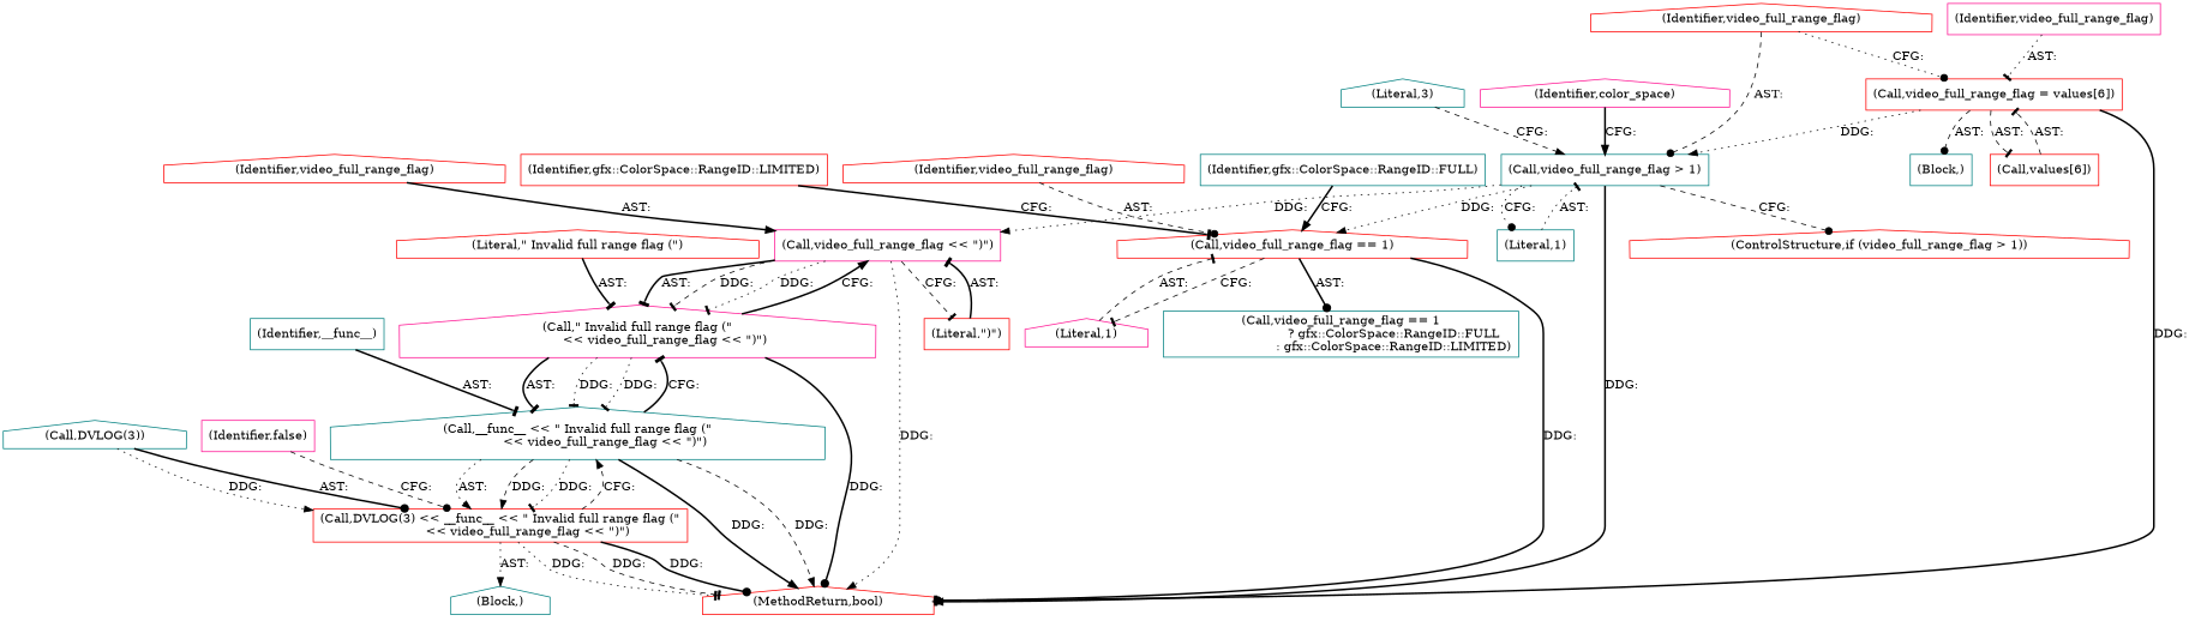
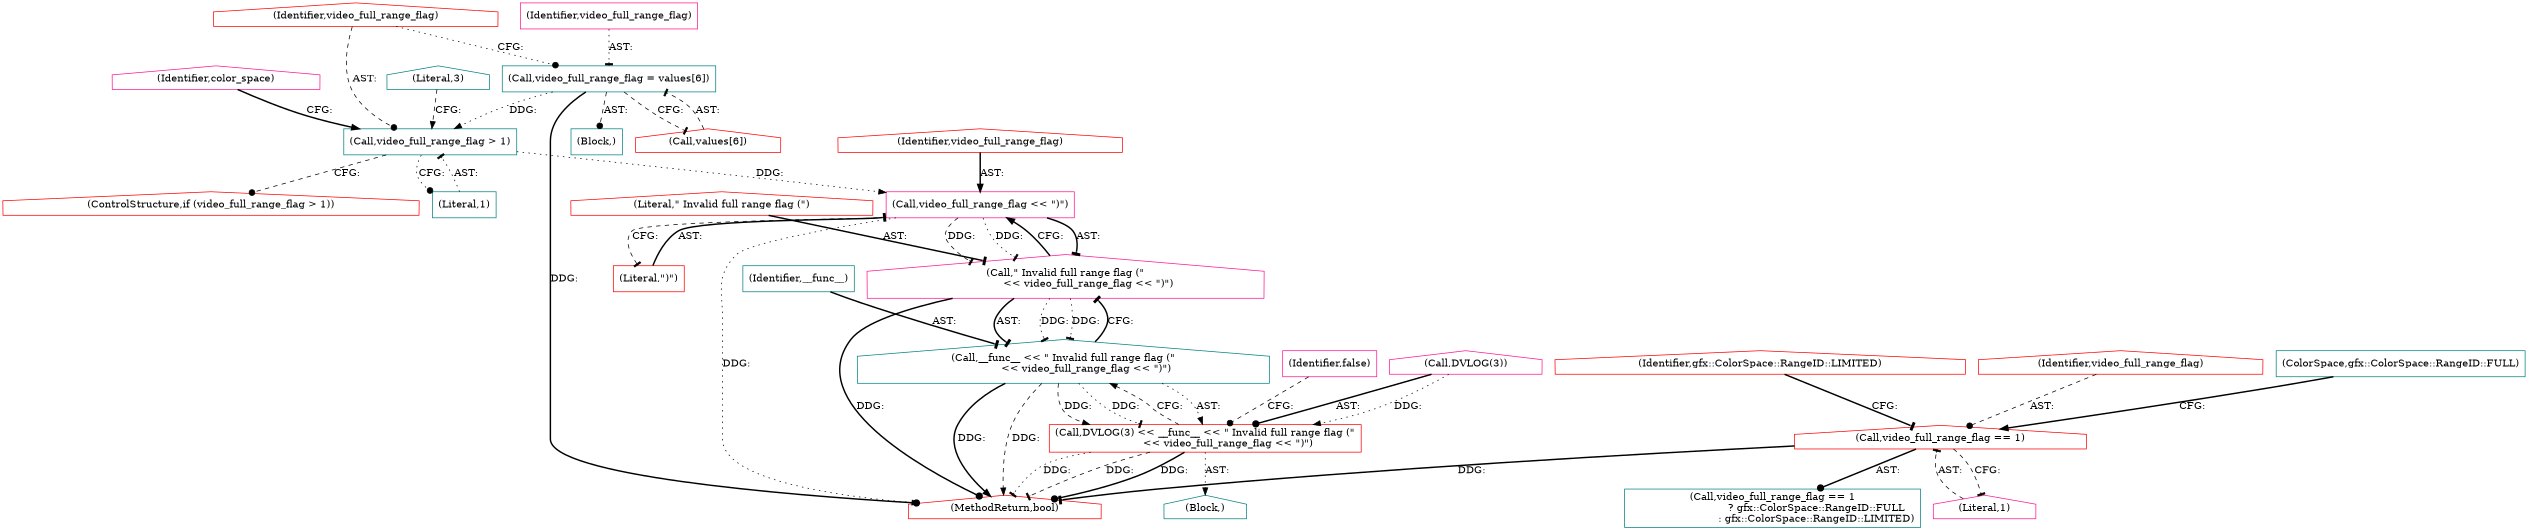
  digraph {
    node [color=red shape=house]
    edge [arrowhead=tee style=bold]
-   n1 [label="(Call,video_full_range_flag = values[6])" shape=box]
+   n1 [color=teal label="(Call,video_full_range_flag = values[6])" shape=box]
    n2 [color=teal label="(Call,video_full_range_flag > 1)" shape=box]
    n3 [color=teal label="(Block,)" shape=box]
-   n4 [label="(Call,values[6])" shape=box]
+   n4 [label="(Call,values[6])"]
    n5 [label="(MethodReturn,bool)"]
    n6 [color=deeppink label="(Call,video_full_range_flag << \")\")" shape=box]
    n7 [label="(Call,video_full_range_flag == 1)"]
    n8 [label="(ControlStructure,if (video_full_range_flag > 1))"]
    n9 [color=teal label="(Literal,1)" shape=box]
    n10 [color=deeppink label="(Call,\" Invalid full range flag (\"\n              << video_full_range_flag << \")\")"]
    n11 [label="(Literal,\")\")" shape=box]
    n12 [color=deeppink label="(Literal,1)"]
    n13 [color=teal label="(Call,video_full_range_flag == 1\n                           ? gfx::ColorSpace::RangeID::FULL\n                           : gfx::ColorSpace::RangeID::LIMITED)" shape=box]
    n14 [color=teal label="(Call,__func__ << \" Invalid full range flag (\"\n              << video_full_range_flag << \")\")"]
    n15 [label="(Call,DVLOG(3) << __func__ << \" Invalid full range flag (\"\n              << video_full_range_flag << \")\")" shape=box]
    n16 [color=teal label="(Block,)"]
-   n17 [label="(Identifier,gfx::ColorSpace::RangeID::LIMITED)" shape=box]
+   n17 [label="(Identifier,gfx::ColorSpace::RangeID::LIMITED)"]
    n18 [color=deeppink label="(Identifier,video_full_range_flag)" shape=box]
    n19 [color=teal label="(Identifier,__func__)" shape=box]
    n20 [label="(Identifier,video_full_range_flag)"]
    n21 [color=teal label="(Literal,3)"]
    n22 [color=deeppink label="(Identifier,color_space)"]
    n23 [label="(Identifier,video_full_range_flag)"]
    n24 [label="(Literal,\" Invalid full range flag (\")"]
    n25 [label="(Identifier,video_full_range_flag)"]
    n26 [color=deeppink label="(Identifier,false)" shape=box]
-   n27 [color=teal label="(Identifier,gfx::ColorSpace::RangeID::FULL)" shape=box]
-   n28 [color=teal label="(Call,DVLOG(3))"]
+   n27 [color=teal label="(ColorSpace,gfx::ColorSpace::RangeID::FULL)" shape=box]
+   n28 [color=deeppink label="(Call,DVLOG(3))"]
    n1 -> n2 [arrowhead=normal label="DDG: " style=dotted]
    n1 -> n3 [arrowhead=dot label="AST: " style=dashed]
-   n1 -> n4 [label="AST: " style=dashed]
+   n1 -> n4 [label="CFG: " style=dashed]
    n1 -> n5 [arrowhead=dot label="DDG: "]
-   n2 -> n5 [arrowhead=normal label="DDG: "]
    n2 -> n6 [arrowhead=normal label="DDG: " style=dotted]
-   n2 -> n7 [arrowhead=normal label="DDG: " style=dotted]
    n2 -> n8 [arrowhead=dot label="CFG: " style=dashed]
    n2 -> n9 [arrowhead=dot label="CFG: " style=dotted]
    n4 -> n1 [label="AST: " style=dashed]
    n6 -> n5 [arrowhead=normal label="DDG: " style=dotted]
    n6 -> n10 [label="AST: "]
    n6 -> n10 [label="DDG: " style=dashed]
    n6 -> n10 [label="DDG: " style=dotted]
    n6 -> n11 [label="CFG: " style=dashed]
    n7 -> n5 [label="DDG: "]
    n7 -> n12 [label="CFG: " style=dashed]
    n7 -> n13 [arrowhead=dot label="AST: "]
    n9 -> n2 [label="AST: " style=dotted]
    n10 -> n5 [arrowhead=dot label="DDG: "]
    n10 -> n6 [arrowhead=normal label="CFG: "]
    n10 -> n14 [label="AST: "]
    n10 -> n14 [label="DDG: " style=dotted]
    n10 -> n14 [label="DDG: " style=dotted]
    n11 -> n6 [label="AST: "]
    n12 -> n7 [label="AST: " style=dashed]
    n14 -> n5 [arrowhead=normal label="DDG: "]
    n14 -> n5 [arrowhead=normal label="DDG: " style=dashed]
    n14 -> n10 [label="CFG: "]
    n14 -> n15 [arrowhead=normal label="AST: " style=dotted]
    n14 -> n15 [arrowhead=normal label="DDG: " style=dashed]
    n14 -> n15 [label="DDG: " style=dotted]
    n15 -> n5 [label="DDG: " style=dashed]
    n15 -> n5 [arrowhead=dot label="DDG: "]
    n15 -> n5 [label="DDG: " style=dotted]
    n15 -> n14 [arrowhead=normal label="CFG: " style=dashed]
    n15 -> n16 [arrowhead=normal label="AST: " style=dotted]
    n17 -> n7 [label="CFG: "]
    n18 -> n1 [label="AST: " style=dotted]
    n19 -> n14 [label="AST: "]
    n20 -> n7 [arrowhead=dot label="AST: " style=dashed]
    n21 -> n2 [arrowhead=normal label="CFG: " style=dashed]
    n22 -> n2 [arrowhead=normal label="CFG: "]
    n23 -> n1 [arrowhead=dot label="CFG: " style=dotted]
    n23 -> n2 [arrowhead=dot label="AST: " style=dashed]
    n24 -> n10 [label="AST: "]
    n25 -> n6 [arrowhead=normal label="AST: "]
    n26 -> n15 [arrowhead=dot label="CFG: " style=dashed]
    n27 -> n7 [arrowhead=normal label="CFG: "]
    n28 -> n15 [arrowhead=dot label="AST: "]
    n28 -> n15 [arrowhead=normal label="DDG: " style=dotted]
  }
